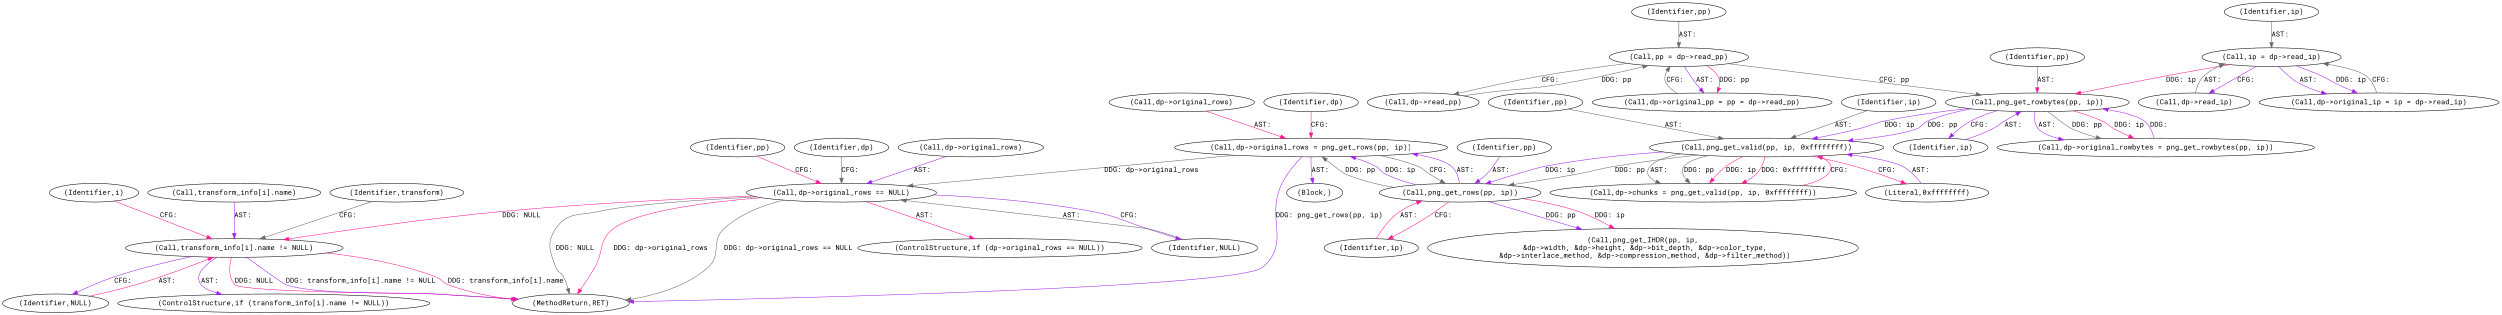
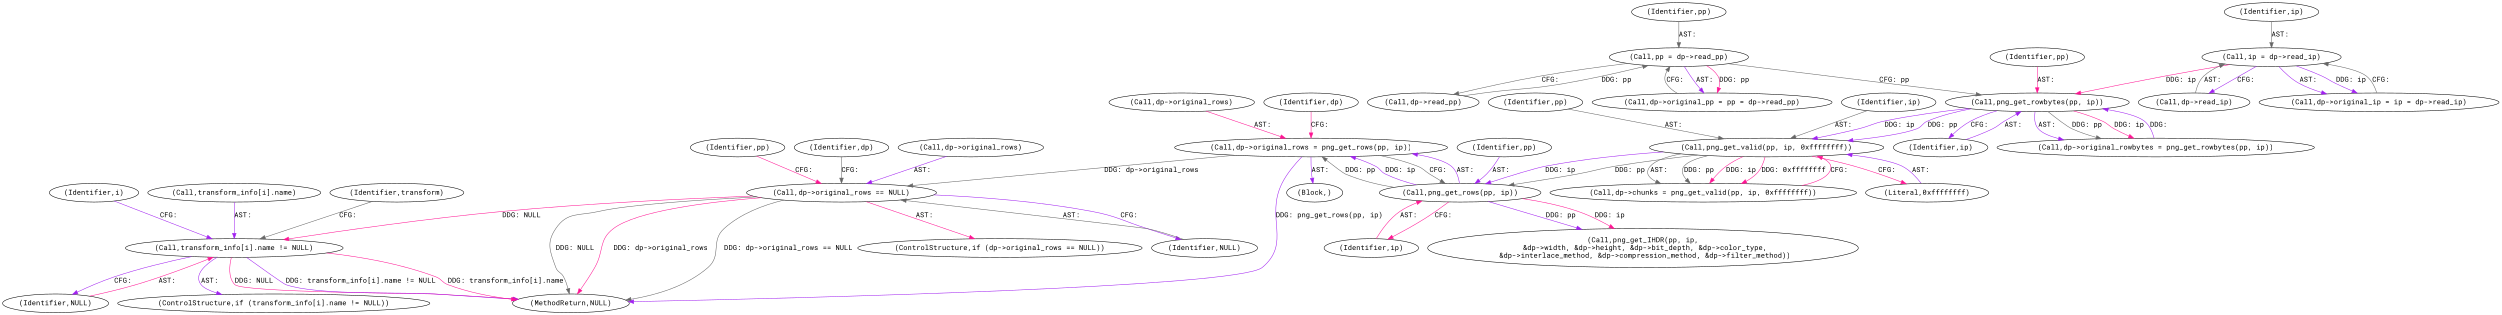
  digraph {
    fontname="Roboto Mono"
    node [fontname="Roboto Mono"]
    edge [color=purple fontname="Roboto Mono"]
    n1 [label="(Call,transform_info[i].name != NULL)"]
-   n2 [label="(MethodReturn,RET)"]
+   n2 [label="(MethodReturn,NULL)"]
    n3 [label="(Identifier,NULL)"]
    n4 [label="(ControlStructure,if (transform_info[i].name != NULL))"]
    n5 [label="(Call,dp->original_rows == NULL)"]
    n6 [label="(ControlStructure,if (dp->original_rows == NULL))"]
    n7 [label="(Identifier,NULL)"]
    n8 [label="(Call,dp->original_rows = png_get_rows(pp, ip))"]
    n9 [label="(Call,png_get_rows(pp, ip))"]
    n10 [label="(Block,)"]
    n11 [label="(Call,png_get_IHDR(pp, ip,\n &dp->width, &dp->height, &dp->bit_depth, &dp->color_type,\n &dp->interlace_method, &dp->compression_method, &dp->filter_method))"]
    n12 [label="(Identifier,ip)"]
    n13 [label="(Call,png_get_valid(pp, ip, 0xffffffff))"]
    n14 [label="(Call,dp->chunks = png_get_valid(pp, ip, 0xffffffff))"]
    n15 [label="(Literal,0xffffffff)"]
    n16 [label="(Call,png_get_rowbytes(pp, ip))"]
    n17 [label="(Call,dp->original_rowbytes = png_get_rowbytes(pp, ip))"]
    n18 [label="(Identifier,ip)"]
    n19 [label="(Call,pp = dp->read_pp)"]
    n20 [label="(Call,dp->read_pp)"]
    n21 [label="(Call,dp->original_pp = pp = dp->read_pp)"]
    n22 [label="(Call,ip = dp->read_ip)"]
    n23 [label="(Call,dp->read_ip)"]
    n24 [label="(Call,dp->original_ip = ip = dp->read_ip)"]
    n25 [label="(Identifier,ip)"]
    n26 [label="(Call,dp->original_rows)"]
    n27 [label="(Identifier,pp)"]
    n28 [label="(Identifier,pp)"]
    n29 [label="(Identifier,i)"]
    n30 [label="(Identifier,ip)"]
    n31 [label="(Identifier,dp)"]
    n32 [label="(Call,transform_info[i].name)"]
    n33 [label="(Identifier,transform)"]
    n34 [label="(Identifier,pp)"]
    n35 [label="(Identifier,pp)"]
    n36 [label="(Identifier,dp)"]
    n37 [label="(Identifier,pp)"]
    n38 [label="(Call,dp->original_rows)"]
    n1 -> n2 [color=deeppink label="DDG: NULL"]
    n1 -> n2 [label="DDG: transform_info[i].name != NULL"]
    n1 -> n2 [color=deeppink label="DDG: transform_info[i].name"]
    n1 -> n3 [label="CFG: "]
    n1 -> n4 [label="AST: "]
    n3 -> n1 [color=deeppink label="AST: "]
    n5 -> n1 [color=deeppink label="DDG: NULL"]
    n5 -> n2 [color=gray40 label="DDG: NULL"]
    n5 -> n2 [color=deeppink label="DDG: dp->original_rows"]
    n5 -> n2 [color=gray40 label="DDG: dp->original_rows == NULL"]
    n5 -> n6 [color=deeppink label="AST: "]
    n5 -> n7 [label="CFG: "]
    n7 -> n5 [color=gray40 label="AST: "]
    n8 -> n2 [label="DDG: png_get_rows(pp, ip)"]
    n8 -> n5 [color=gray40 label="DDG: dp->original_rows"]
    n8 -> n9 [color=gray40 label="CFG: "]
    n8 -> n10 [label="AST: "]
    n9 -> n8 [label="AST: "]
    n9 -> n8 [color=gray40 label="DDG: pp"]
    n9 -> n8 [label="DDG: ip"]
    n9 -> n11 [label="DDG: pp"]
    n9 -> n11 [color=deeppink label="DDG: ip"]
    n9 -> n12 [color=deeppink label="CFG: "]
    n12 -> n9 [color=deeppink label="AST: "]
    n13 -> n9 [color=gray40 label="DDG: pp"]
    n13 -> n9 [label="DDG: ip"]
    n13 -> n14 [color=gray40 label="AST: "]
    n13 -> n14 [color=gray40 label="DDG: pp"]
    n13 -> n14 [color=deeppink label="DDG: ip"]
    n13 -> n14 [color=deeppink label="DDG: 0xffffffff"]
    n13 -> n15 [color=deeppink label="CFG: "]
    n14 -> n13 [color=deeppink label="CFG: "]
    n15 -> n13 [label="AST: "]
    n16 -> n13 [label="DDG: pp"]
    n16 -> n13 [label="DDG: ip"]
    n16 -> n17 [label="AST: "]
    n16 -> n17 [color=gray40 label="DDG: pp"]
    n16 -> n17 [color=deeppink label="DDG: ip"]
    n16 -> n18 [label="CFG: "]
    n17 -> n16 [label="DDG: "]
    n18 -> n16 [label="AST: "]
    n19 -> n16 [color=gray40 label="CFG: pp"]
    n19 -> n20 [color=gray40 label="CFG: "]
    n19 -> n21 [label="AST: "]
    n19 -> n21 [color=deeppink label="DDG: pp"]
    n20 -> n19 [color=gray40 label="DDG: pp"]
    n21 -> n19 [color=gray40 label="CFG: "]
    n22 -> n16 [color=deeppink label="DDG: ip"]
    n22 -> n23 [label="CFG: "]
    n22 -> n24 [label="AST: "]
    n22 -> n24 [label="DDG: ip"]
    n23 -> n22 [color=gray40 label="AST: "]
    n24 -> n22 [color=gray40 label="CFG: "]
    n25 -> n22 [color=gray40 label="AST: "]
    n26 -> n8 [color=deeppink label="AST: "]
    n27 -> n9 [label="AST: "]
    n28 -> n5 [color=deeppink label="CFG: "]
-   n29 -> n1 [color=deeppink label="CFG: "]
+   n29 -> n1 [label="CFG: "]
    n30 -> n13 [color=gray40 label="AST: "]
    n31 -> n5 [color=gray40 label="CFG: "]
    n32 -> n1 [label="AST: "]
    n33 -> n1 [color=gray40 label="CFG: "]
    n34 -> n13 [color=gray40 label="AST: "]
    n35 -> n19 [color=gray40 label="AST: "]
    n36 -> n8 [color=deeppink label="CFG: "]
    n37 -> n16 [color=deeppink label="AST: "]
    n38 -> n5 [label="AST: "]
  }
